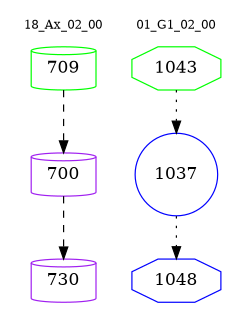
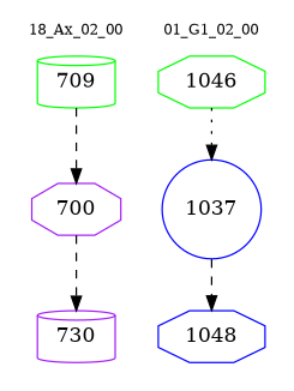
  digraph {
    node [color=green shape=cylinder]
    edge [color=black style=dashed]
    n1 [label=709]
-   n2 [color=purple label=700]
+   n2 [color=purple label=700 shape=octagon]
    n3 [color=purple label=730]
-   n4 [label=1043 shape=octagon]
+   n4 [label=1046 shape=octagon]
    n5 [color=blue label=1037 shape=circle]
    n6 [color=blue label=1048 shape=octagon]
    subgraph cluster_1 {
      color=white
      fontsize=10
      label="18_Ax_02_00"
      n1
      n2
      n3
    }
    subgraph cluster_2 {
      color=white
      fontsize=10
      label="01_G1_02_00"
      n4
      n5
      n6
    }
    n1 -> n2
    n2 -> n3
    n4 -> n5 [style=dotted]
-   n5 -> n6 [style=dotted]
+   n5 -> n6
  }
